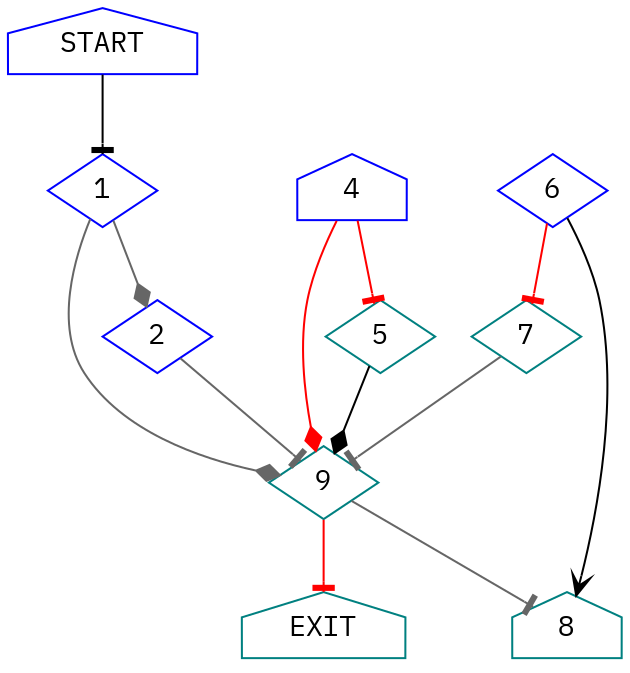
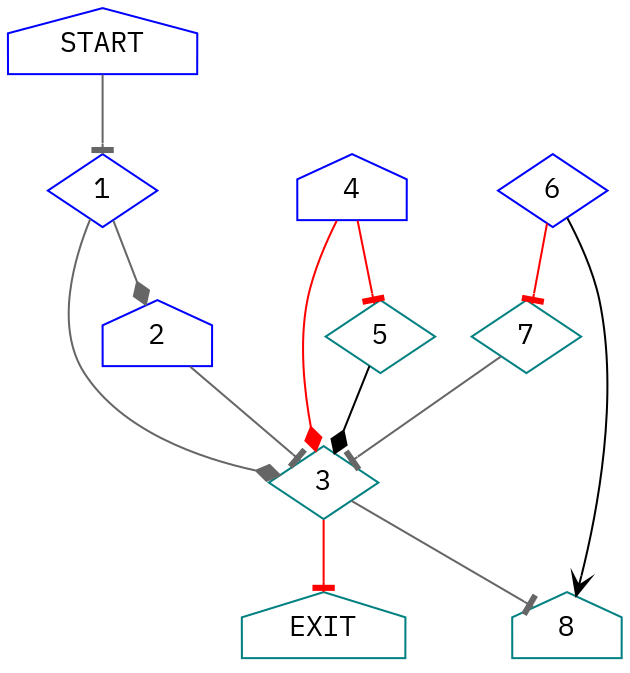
  digraph {
    fontname="IBM Plex Mono"
    node [color=blue fontname="IBM Plex Mono" shape=diamond]
    edge [arrowhead=tee color=gray40 fontname="IBM Plex Mono"]
    n1 [label=START shape=house]
    1
-   2
-   3 [color=teal label=9]
+   2 [shape=house]
+   3 [color=teal]
    n5 [color=teal label=EXIT shape=house]
    8 [color=teal shape=house]
    4 [shape=house]
    5 [color=teal]
    7 [color=teal]
    6
-   n1 -> 1 [color=black]
+   n1 -> 1
    1 -> 2 [arrowhead=diamond]
    1 -> 3 [arrowhead=diamond]
    2 -> 3
    3 -> n5 [color=red]
    3 -> 8
    4 -> 3 [arrowhead=diamond color=red]
    4 -> 5 [color=red]
    5 -> 3 [arrowhead=diamond color=black]
    7 -> 3
    6 -> 8 [arrowhead=vee color=black]
    6 -> 7 [color=red]
  }
